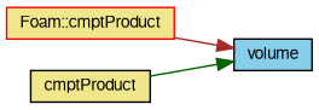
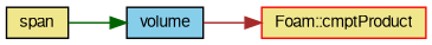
  digraph {
    rankdir=LR
    node [color=black fillcolor=khaki fontname=FreeSans fontsize=10 shape=record style=filled]
    edge [fontname=FreeSans fontsize=10 labelfontname=FreeSans labelfontsize=10 style=solid]
    n1 [fillcolor=skyblue fontcolor=black height=0.2 label=volume width=0.4]
    n2 [color=red height=0.2 label="Foam::cmptProduct" width=0.4]
-   n3 [height=0.2 label=cmptProduct width=0.4]
-   n2 -> n1 [color=brown]
+   n3 [height=0.2 label=span width=0.4]
+   n1 -> n2 [color=brown]
    n3 -> n1 [color=darkgreen]
  }
